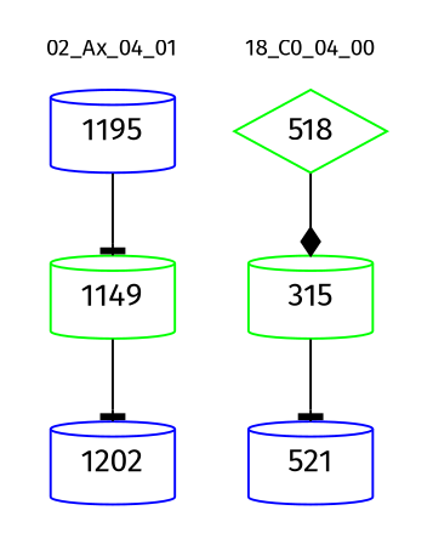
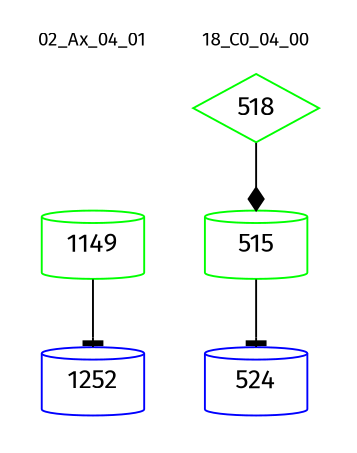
  digraph {
    fontname="Fira Sans"
    node [color=blue fontname="Fira Sans" shape=cylinder]
    edge [arrowhead=tee color=black fontname="Fira Sans"]
-   n1 [label=1195]
    n2 [color=green label=1149]
-   n3 [label=1202]
+   n3 [label=1252]
    n4 [color=green label=518 shape=diamond]
-   n5 [color=green label=315]
-   n6 [label=521]
+   n5 [color=green label=515]
+   n6 [label=524]
    subgraph cluster_1 {
      color=white
      fontsize=10
      label="02_Ax_04_01"
-     n1
      n2
      n3
    }
    subgraph cluster_2 {
      color=white
      fontsize=10
      label="18_C0_04_00"
      n4
      n5
      n6
    }
-   n1 -> n2
    n2 -> n3
    n4 -> n5 [arrowhead=diamond]
    n5 -> n6
  }
